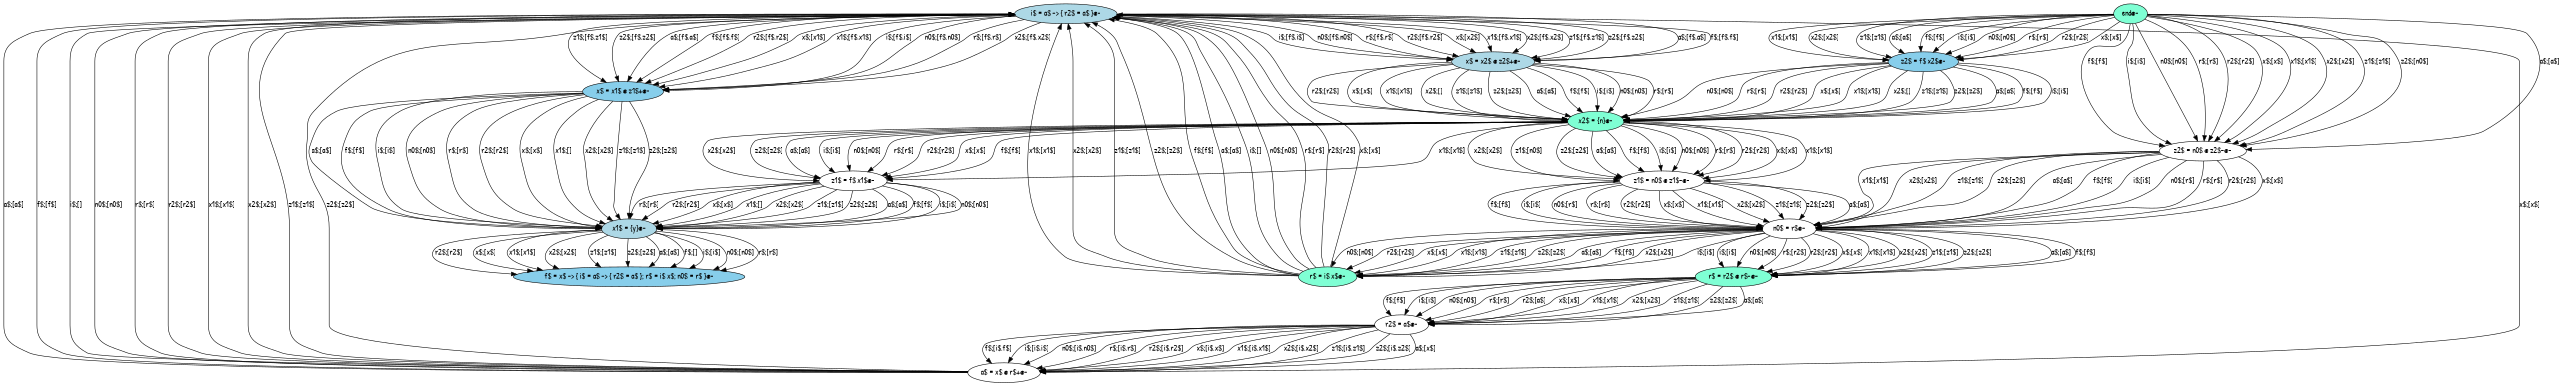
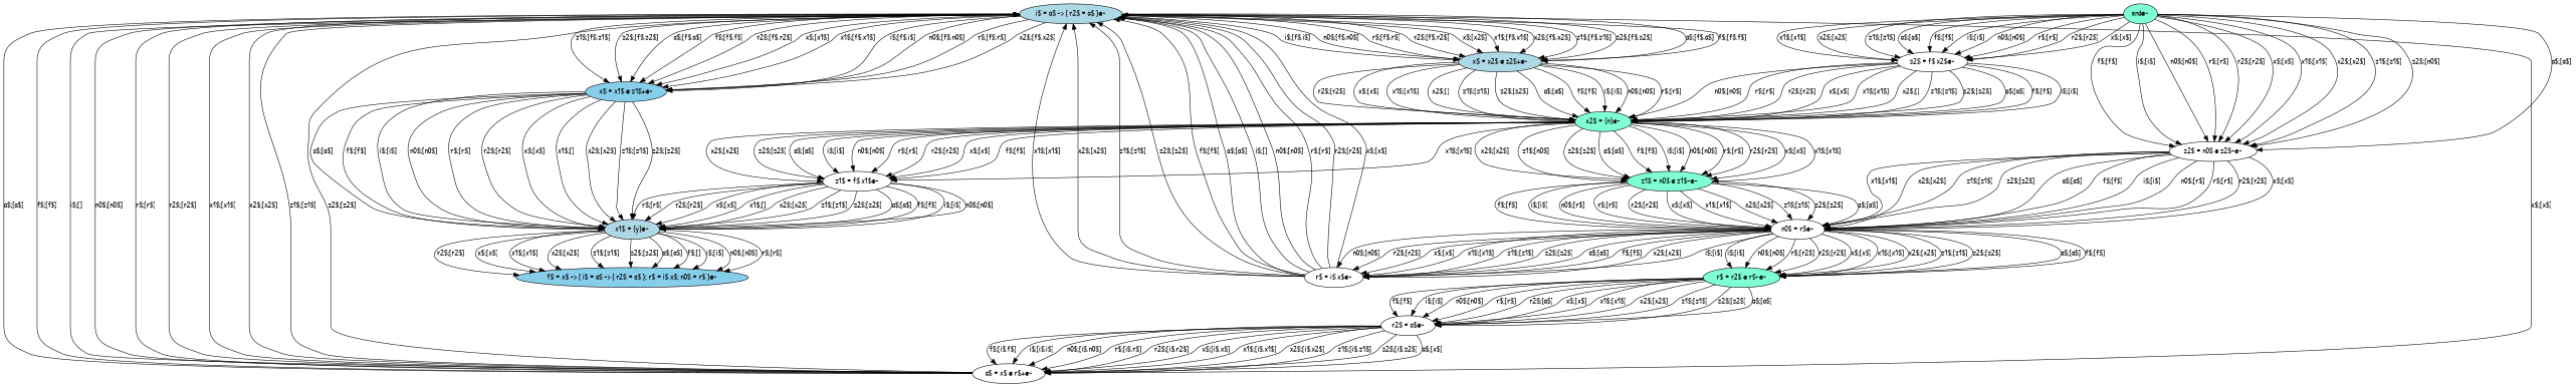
  digraph {
    fontname="Patrick Hand"
    node [fillcolor=white fontname="Patrick Hand" style=filled]
    edge [fontname="Patrick Hand"]
    n1 [fillcolor=lightblue label="x1$ = {y}@-"]
    n2 [fillcolor=skyblue label="f$ = x$ -> { i$ = a$ -> { r2$ = a$ }; r$ = i$ x$; n0$ = r$ }@-"]
-   n3 [fillcolor=aquamarine label="r$ = i$ x$@-"]
+   n3 [label="r$ = i$ x$@-"]
    n4 [fillcolor=lightblue label="i$ = a$ -> { r2$ = a$ }@-"]
    n5 [fillcolor=skyblue label="x$ = x1$ @ z1$+@-"]
    n6 [fillcolor=lightblue label="x$ = x2$ @ z2$+@-"]
    n7 [fillcolor=aquamarine label="x2$ = {n}@-"]
    n8 [label="a$ = x$ @ r$+@-"]
-   n9 [label="z1$ = n0$ @ z1$-@-"]
+   n9 [fillcolor=aquamarine label="z1$ = n0$ @ z1$-@-"]
    n10 [label="n0$ = r$@-"]
    n11 [fillcolor=aquamarine label="r$ = r2$ @ r$-@-"]
    n12 [label="r2$ = a$@-"]
    n13 [label="z2$ = n0$ @ z2$-@-"]
    n14 [label="z1$ = f$ x1$@-"]
-   n15 [fillcolor=skyblue label="z2$ = f$ x2$@-"]
+   n15 [label="z2$ = f$ x2$@-"]
    n16 [fillcolor=aquamarine label="end@-"]
    n1 -> n2 [label="a$;[a$]"]
    n1 -> n2 [label="f$;[]"]
    n1 -> n2 [label="i$;[i$]"]
    n1 -> n2 [label="n0$;[n0$]"]
    n1 -> n2 [label="r$;[r$]"]
    n1 -> n2 [label="r2$;[r2$]"]
    n1 -> n2 [label="x$;[x$]"]
    n1 -> n2 [label="x1$;[x1$]"]
    n1 -> n2 [label="x2$;[x2$]"]
    n1 -> n2 [label="z1$;[z1$]"]
    n1 -> n2 [label="z2$;[z2$]"]
    n3 -> n4 [label="a$;[a$]"]
    n3 -> n4 [label="f$;[f$]"]
    n3 -> n4 [label="i$;[]"]
    n3 -> n4 [label="n0$;[n0$]"]
    n3 -> n4 [label="r$;[r$]"]
    n3 -> n4 [label="r2$;[r2$]"]
    n3 -> n4 [label="x$;[x$]"]
    n3 -> n4 [label="x1$;[x1$]"]
    n3 -> n4 [label="x2$;[x2$]"]
    n3 -> n4 [label="z1$;[z1$]"]
    n3 -> n4 [label="z2$;[z2$]"]
    n4 -> n5 [label="a$;[f$,a$]"]
    n4 -> n5 [label="f$;[f$,f$]"]
    n4 -> n5 [label="i$;[f$,i$]"]
    n4 -> n5 [label="n0$;[f$,n0$]"]
    n4 -> n5 [label="r$;[f$,r$]"]
    n4 -> n5 [label="r2$;[f$,r2$]"]
    n4 -> n5 [label="x$;[x1$]"]
    n4 -> n5 [label="x1$;[f$,x1$]"]
    n4 -> n5 [label="x2$;[f$,x2$]"]
    n4 -> n5 [label="z1$;[f$,z1$]"]
    n4 -> n5 [label="z2$;[f$,z2$]"]
    n4 -> n6 [label="a$;[f$,a$]"]
    n4 -> n6 [label="f$;[f$,f$]"]
    n4 -> n6 [label="i$;[f$,i$]"]
    n4 -> n6 [label="n0$;[f$,n0$]"]
    n4 -> n6 [label="r$;[f$,r$]"]
    n4 -> n6 [label="r2$;[f$,r2$]"]
    n4 -> n6 [label="x$;[x2$]"]
    n4 -> n6 [label="x1$;[f$,x1$]"]
    n4 -> n6 [label="x2$;[f$,x2$]"]
    n4 -> n6 [label="z1$;[f$,z1$]"]
    n4 -> n6 [label="z2$;[f$,z2$]"]
    n5 -> n1 [label="a$;[a$]"]
    n5 -> n1 [label="f$;[f$]"]
    n5 -> n1 [label="i$;[i$]"]
    n5 -> n1 [label="n0$;[n0$]"]
    n5 -> n1 [label="r$;[r$]"]
    n5 -> n1 [label="r2$;[r2$]"]
    n5 -> n1 [label="x$;[x$]"]
    n5 -> n1 [label="x1$;[]"]
    n5 -> n1 [label="x2$;[x2$]"]
    n5 -> n1 [label="z1$;[z1$]"]
    n5 -> n1 [label="z2$;[z2$]"]
    n6 -> n7 [label="a$;[a$]"]
    n6 -> n7 [label="f$;[f$]"]
    n6 -> n7 [label="i$;[i$]"]
    n6 -> n7 [label="n0$;[n0$]"]
    n6 -> n7 [label="r$;[r$]"]
    n6 -> n7 [label="r2$;[r2$]"]
    n6 -> n7 [label="x$;[x$]"]
    n6 -> n7 [label="x1$;[x1$]"]
    n6 -> n7 [label="x2$;[]"]
    n6 -> n7 [label="z1$;[z1$]"]
    n6 -> n7 [label="z2$;[z2$]"]
    n7 -> n9 [label="a$;[a$]"]
    n7 -> n9 [label="f$;[f$]"]
    n7 -> n9 [label="i$;[i$]"]
    n7 -> n9 [label="n0$;[n0$]"]
    n7 -> n9 [label="r$;[r$]"]
    n7 -> n9 [label="r2$;[r2$]"]
    n7 -> n9 [label="x$;[x$]"]
    n7 -> n9 [label="x1$;[x1$]"]
    n7 -> n9 [label="x2$;[x2$]"]
    n7 -> n9 [label="z1$;[n0$]"]
    n7 -> n9 [label="z2$;[z2$]"]
    n7 -> n14 [label="a$;[a$]"]
    n7 -> n14 [label="f$;[f$]"]
    n7 -> n14 [label="i$;[i$]"]
    n7 -> n14 [label="n0$;[n0$]"]
    n7 -> n14 [label="r$;[r$]"]
    n7 -> n14 [label="r2$;[r2$]"]
    n7 -> n14 [label="x$;[x$]"]
    n7 -> n14 [label="x1$;[x1$]"]
    n7 -> n14 [label="x2$;[x2$]"]
    n7 -> n14 [label="z2$;[z2$]"]
    n8 -> n4 [label="a$;[a$]"]
    n8 -> n4 [label="f$;[f$]"]
    n8 -> n4 [label="i$;[]"]
    n8 -> n4 [label="n0$;[n0$]"]
    n8 -> n4 [label="r$;[r$]"]
    n8 -> n4 [label="r2$;[r2$]"]
    n8 -> n4 [label="x$;[x$]"]
    n8 -> n4 [label="x1$;[x1$]"]
    n8 -> n4 [label="x2$;[x2$]"]
    n8 -> n4 [label="z1$;[z1$]"]
    n8 -> n4 [label="z2$;[z2$]"]
    n9 -> n10 [label="a$;[a$]"]
    n9 -> n10 [label="f$;[f$]"]
    n9 -> n10 [label="i$;[i$]"]
    n9 -> n10 [label="n0$;[r$]"]
    n9 -> n10 [label="r$;[r$]"]
    n9 -> n10 [label="r2$;[r2$]"]
    n9 -> n10 [label="x$;[x$]"]
    n9 -> n10 [label="x1$;[x1$]"]
    n9 -> n10 [label="x2$;[x2$]"]
    n9 -> n10 [label="z1$;[z1$]"]
    n9 -> n10 [label="z2$;[z2$]"]
    n10 -> n3 [label="a$;[a$]"]
    n10 -> n3 [label="f$;[f$]"]
    n10 -> n3 [label="i$;[i$]"]
    n10 -> n3 [label="n0$;[n0$]"]
    n10 -> n3 [label="r2$;[r2$]"]
    n10 -> n3 [label="x$;[x$]"]
    n10 -> n3 [label="x1$;[x1$]"]
    n10 -> n3 [label="x2$;[x2$]"]
    n10 -> n3 [label="z1$;[z1$]"]
    n10 -> n3 [label="z2$;[z2$]"]
    n10 -> n11 [label="a$;[a$]"]
    n10 -> n11 [label="f$;[f$]"]
    n10 -> n11 [label="i$;[i$]"]
    n10 -> n11 [label="n0$;[n0$]"]
    n10 -> n11 [label="r$;[r2$]"]
    n10 -> n11 [label="r2$;[r2$]"]
    n10 -> n11 [label="x$;[x$]"]
    n10 -> n11 [label="x1$;[x1$]"]
    n10 -> n11 [label="x2$;[x2$]"]
    n10 -> n11 [label="z1$;[z1$]"]
    n10 -> n11 [label="z2$;[z2$]"]
    n11 -> n12 [label="a$;[a$]"]
    n11 -> n12 [label="f$;[f$]"]
    n11 -> n12 [label="i$;[i$]"]
    n11 -> n12 [label="n0$;[n0$]"]
    n11 -> n12 [label="r$;[r$]"]
    n11 -> n12 [label="r2$;[a$]"]
    n11 -> n12 [label="x$;[x$]"]
    n11 -> n12 [label="x1$;[x1$]"]
    n11 -> n12 [label="x2$;[x2$]"]
    n11 -> n12 [label="z1$;[z1$]"]
    n11 -> n12 [label="z2$;[z2$]"]
    n12 -> n8 [label="a$;[x$]"]
    n12 -> n8 [label="f$;[i$,f$]"]
    n12 -> n8 [label="i$;[i$,i$]"]
    n12 -> n8 [label="n0$;[i$,n0$]"]
    n12 -> n8 [label="r$;[i$,r$]"]
    n12 -> n8 [label="r2$;[i$,r2$]"]
    n12 -> n8 [label="x$;[i$,x$]"]
    n12 -> n8 [label="x1$;[i$,x1$]"]
    n12 -> n8 [label="x2$;[i$,x2$]"]
    n12 -> n8 [label="z1$;[i$,z1$]"]
    n12 -> n8 [label="z2$;[i$,z2$]"]
    n13 -> n10 [label="a$;[a$]"]
    n13 -> n10 [label="f$;[f$]"]
    n13 -> n10 [label="i$;[i$]"]
    n13 -> n10 [label="n0$;[r$]"]
    n13 -> n10 [label="r$;[r$]"]
    n13 -> n10 [label="r2$;[r2$]"]
    n13 -> n10 [label="x$;[x$]"]
    n13 -> n10 [label="x1$;[x1$]"]
    n13 -> n10 [label="x2$;[x2$]"]
    n13 -> n10 [label="z1$;[z1$]"]
    n13 -> n10 [label="z2$;[z2$]"]
    n14 -> n1 [label="a$;[a$]"]
    n14 -> n1 [label="f$;[f$]"]
    n14 -> n1 [label="i$;[i$]"]
    n14 -> n1 [label="n0$;[n0$]"]
    n14 -> n1 [label="r$;[r$]"]
    n14 -> n1 [label="r2$;[r2$]"]
    n14 -> n1 [label="x$;[x$]"]
    n14 -> n1 [label="x1$;[]"]
    n14 -> n1 [label="x2$;[x2$]"]
    n14 -> n1 [label="z1$;[z1$]"]
    n14 -> n1 [label="z2$;[z2$]"]
    n15 -> n7 [label="a$;[a$]"]
    n15 -> n7 [label="f$;[f$]"]
    n15 -> n7 [label="i$;[i$]"]
    n15 -> n7 [label="n0$;[n0$]"]
    n15 -> n7 [label="r$;[r$]"]
    n15 -> n7 [label="r2$;[r2$]"]
    n15 -> n7 [label="x$;[x$]"]
    n15 -> n7 [label="x1$;[x1$]"]
    n15 -> n7 [label="x2$;[]"]
    n15 -> n7 [label="z1$;[z1$]"]
    n15 -> n7 [label="z2$;[z2$]"]
    n16 -> n13 [label="a$;[a$]"]
    n16 -> n13 [label="f$;[f$]"]
    n16 -> n13 [label="i$;[i$]"]
    n16 -> n13 [label="n0$;[n0$]"]
    n16 -> n13 [label="r$;[r$]"]
    n16 -> n13 [label="r2$;[r2$]"]
    n16 -> n13 [label="x$;[x$]"]
    n16 -> n13 [label="x1$;[x1$]"]
    n16 -> n13 [label="x2$;[x2$]"]
    n16 -> n13 [label="z1$;[z1$]"]
    n16 -> n13 [label="z2$;[n0$]"]
    n16 -> n15 [label="a$;[a$]"]
    n16 -> n15 [label="f$;[f$]"]
    n16 -> n15 [label="i$;[i$]"]
    n16 -> n15 [label="n0$;[n0$]"]
    n16 -> n15 [label="r$;[r$]"]
    n16 -> n15 [label="r2$;[r2$]"]
    n16 -> n15 [label="x$;[x$]"]
    n16 -> n15 [label="x1$;[x1$]"]
    n16 -> n15 [label="x2$;[x2$]"]
    n16 -> n15 [label="z1$;[z1$]"]
  }
